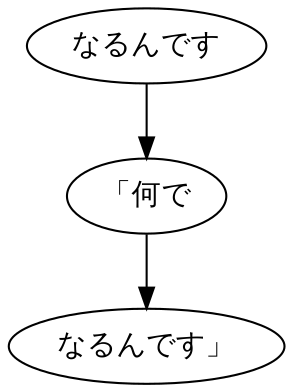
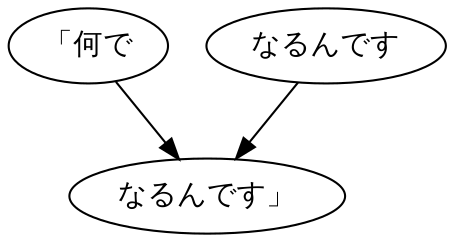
  digraph {
    fontname="JetBrains Mono"
    node [fontname="JetBrains Mono"]
    edge [fontname="JetBrains Mono"]
    n1 [label="「何で"]
    n2 [label="なるんです」"]
    n3 [label="なるんです"]
    n1 -> n2
-   n3 -> n1
+   n3 -> n2
  }
